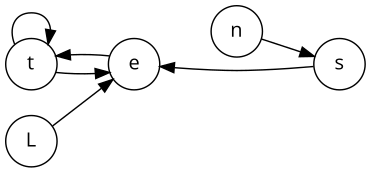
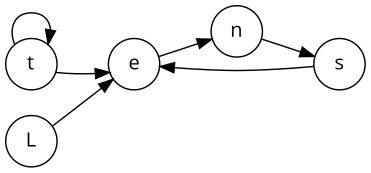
  digraph {
    fontname="Open Sans"
    rankdir=LR
    node [color=black fontname="Open Sans" shape=circle]
    edge [fontname="Open Sans"]
    t
    e
    n
    s
    L
    t -> t
    t -> e
-   e -> t
+   e -> n
    n -> s
    s -> e
    L -> e
  }
